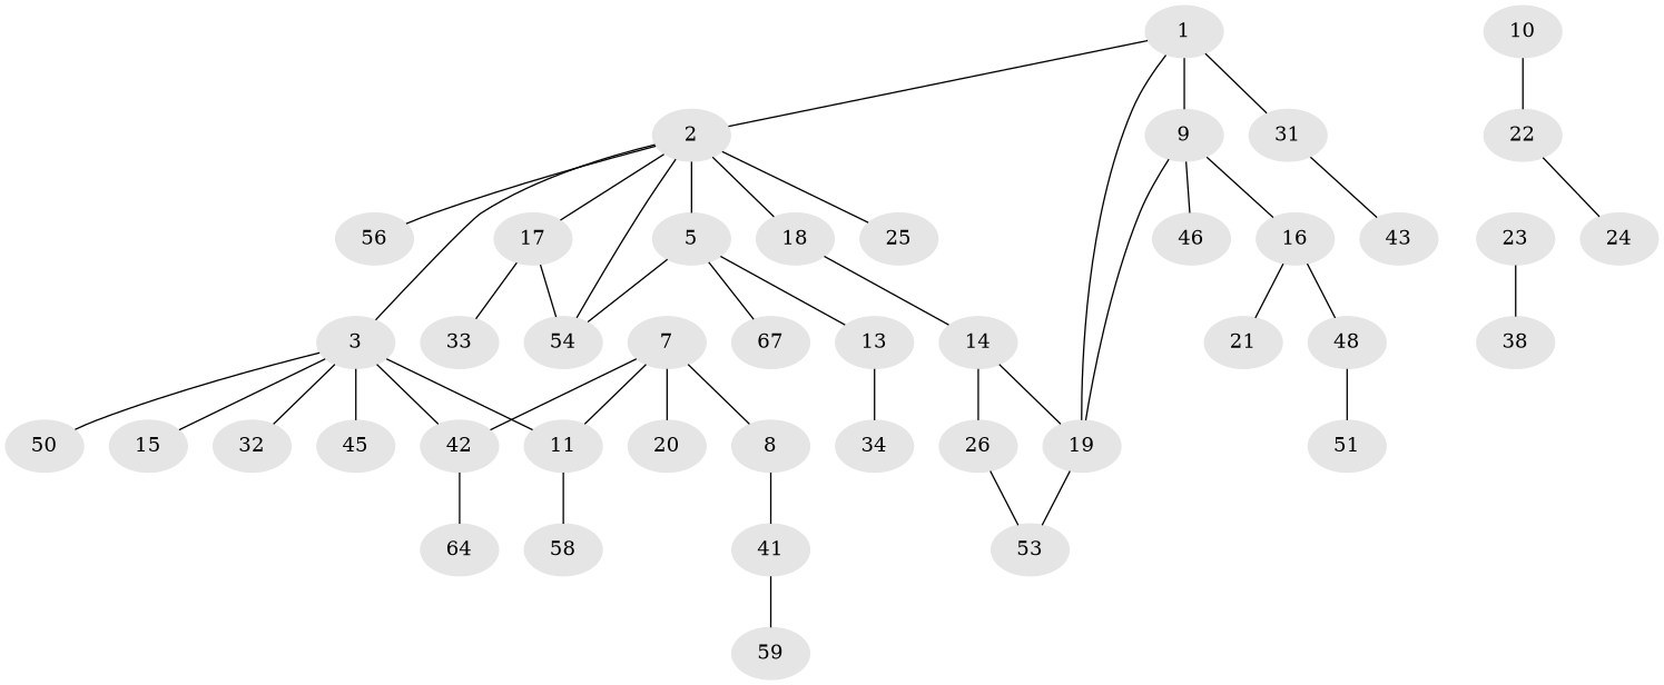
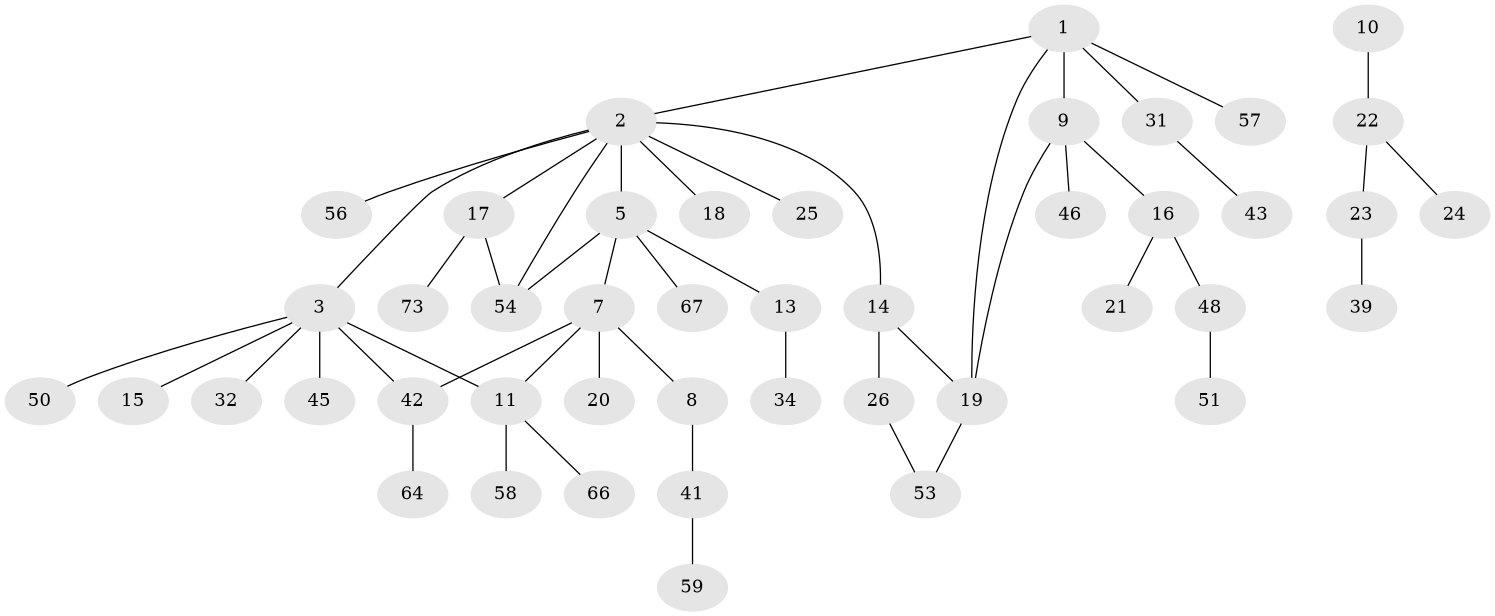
  graph {
    node [color=gray90 style=filled]
    1
    2
    9 [super="+36+47"]
    19 [super="+52+28"]
    31 [super="+40"]
+   57
    3 [super="+4+6+65+39"]
    5
    14
    17
    18
    25
    56
    54
    16 [super="+37"]
    46
    53
    43
    11
    15 [super="+60"]
    32 [super="+62"]
    42 [super="+44"]
    45
    50
    7
    13 [super="+30"]
    67
    10
    22
    26 [super="+27"]
-   33 [super="+35"]
+   33 [super="+35" label=73]
    58
+   66
    64
    8
    20
    34
    23
    24
    41
    59
    21
    48
    51
-   38
+   38 [label=39]
    1 -- 2
    1 -- 9
    1 -- 19
    1 -- 31
+   1 -- 57
    2 -- 3
    2 -- 5
-   18 -- 14
+   2 -- 14
    2 -- 17
    2 -- 18
    2 -- 25
    2 -- 56
    2 -- 54
    9 -- 19
    9 -- 16
    9 -- 46
    19 -- 53
    31 -- 43
    3 -- 11
    3 -- 15
    3 -- 32 [weight=2]
    3 -- 42
    3 -- 45 [weight=2]
    3 -- 50
    5 -- 54
+   5 -- 7
    5 -- 13
    5 -- 67
    14 -- 19
    14 -- 26
    17 -- 54
    17 -- 33
    16 -- 21
    16 -- 48
    11 -- 58
+   11 -- 66
    42 -- 64
    7 -- 11
    7 -- 42
    7 -- 8
    7 -- 20
    13 -- 34
    10 -- 22
+   22 -- 23
    22 -- 24
    26 -- 53
    8 -- 41
    23 -- 38
    41 -- 59
    48 -- 51
  }
